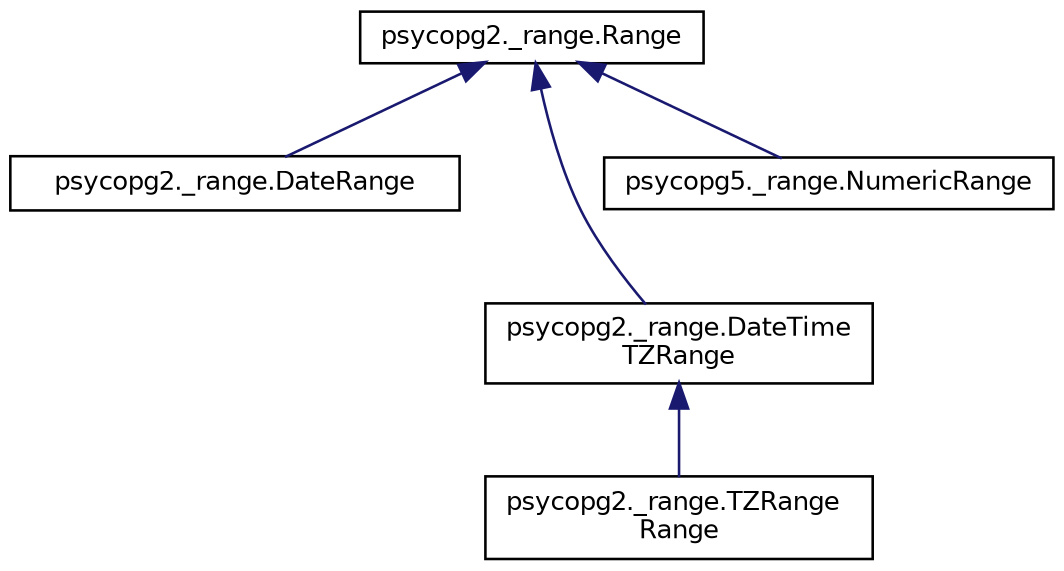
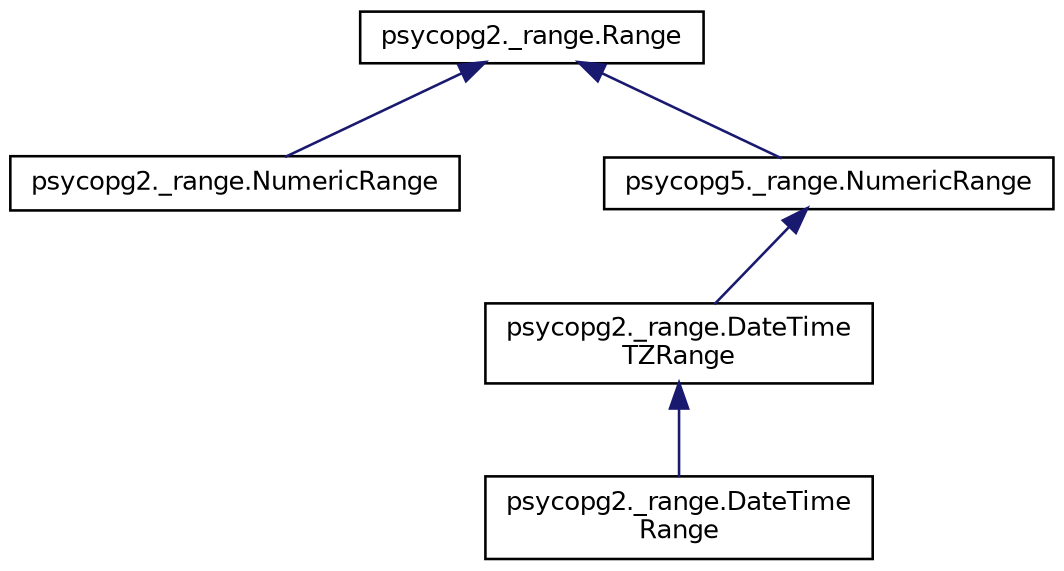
  digraph {
    rankdir=TB
    node [color=black fillcolor=white fontname=Helvetica fontsize=10 shape=record style=filled]
    edge [color=midnightblue dir=back fontname=Helvetica fontsize=10 labelfontname=Helvetica labelfontsize=10 style=solid]
    n1 [height=0.2 label="psycopg2._range.Range" width=0.4]
-   n2 [height=0.2 label="psycopg2._range.DateRange" width=0.4]
+   n2 [height=0.2 label="psycopg2._range.NumericRange" width=0.4]
    n3 [height=0.2 label="psycopg2._range.DateTime\lTZRange" width=0.4]
    n4 [height=0.2 label="psycopg5._range.NumericRange" width=0.4]
-   n5 [height=0.2 label="psycopg2._range.TZRange\lRange" width=0.4]
+   n5 [height=0.2 label="psycopg2._range.DateTime\lRange" width=0.4]
    n1 -> n2
-   n1 -> n3
+   n4 -> n3
    n1 -> n4
    n3 -> n5
  }
